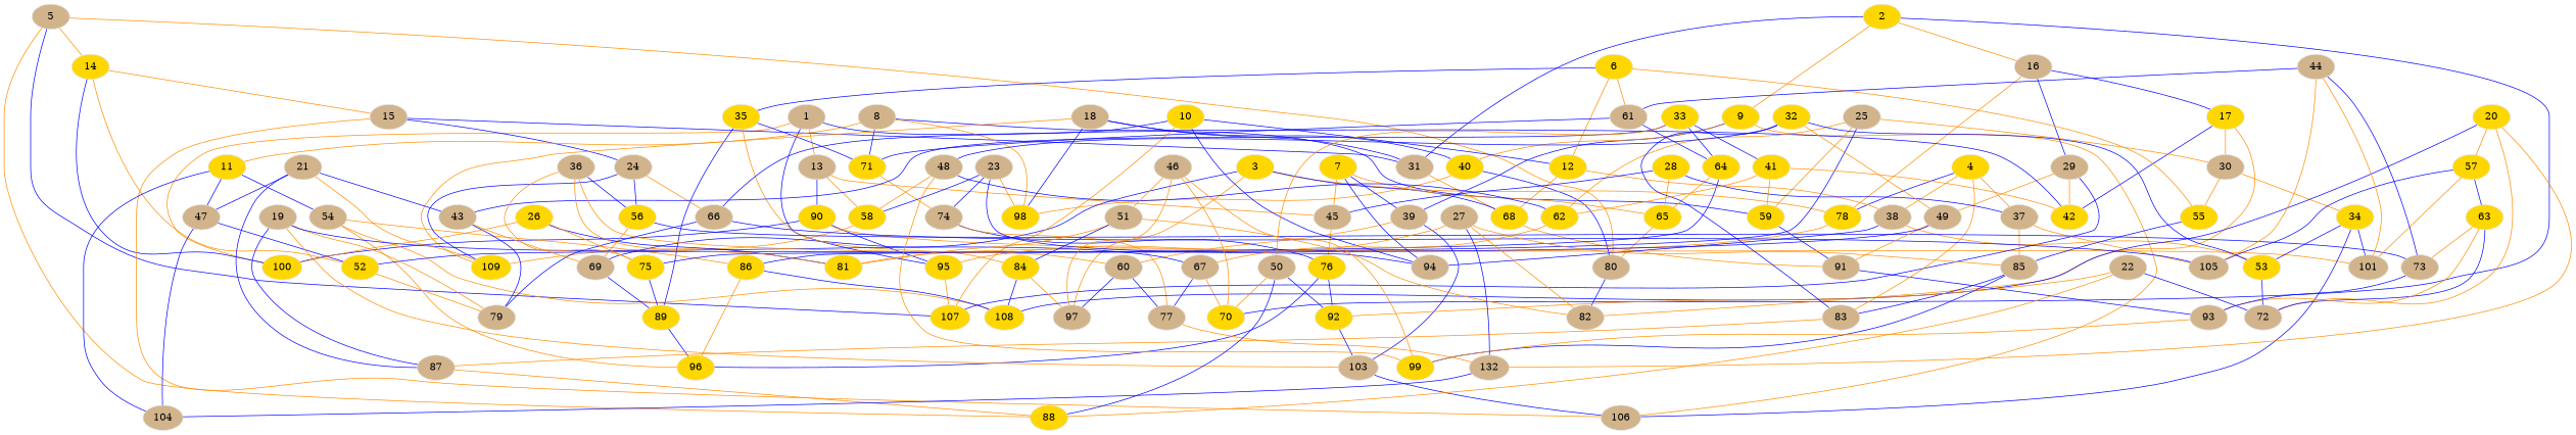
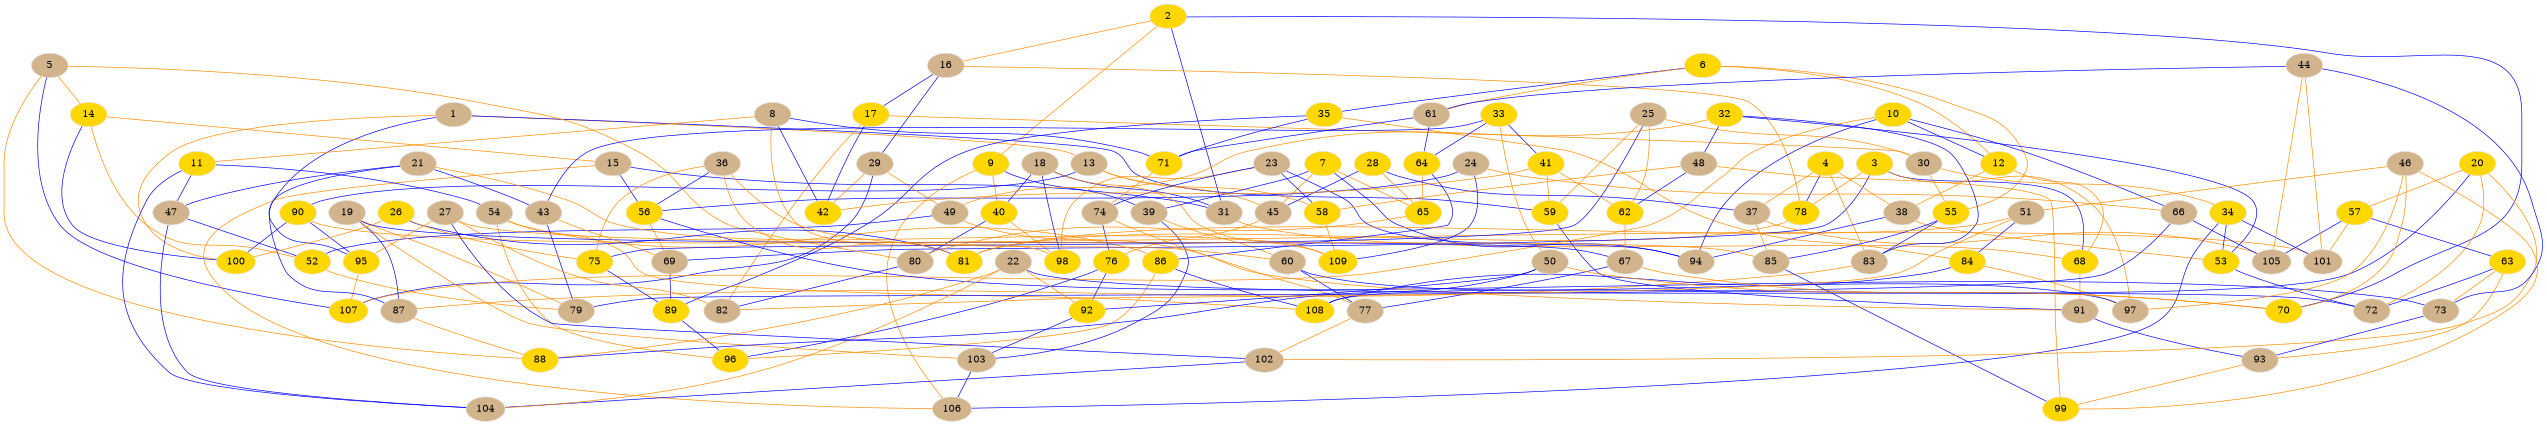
  graph {
    node [color=gray90 fillcolor=tan style=filled]
    edge [color=darkorange]
    1
    13
    59 [fillcolor=gold]
    95 [fillcolor=gold]
    100 [fillcolor=gold]
    45
    58 [fillcolor=gold]
    90 [fillcolor=gold]
    91
    107 [fillcolor=gold]
    2 [fillcolor=gold]
    9 [fillcolor=gold]
    16
    31
    70 [fillcolor=gold]
    39
    40 [fillcolor=gold]
    106
    78 [fillcolor=gold]
    17 [fillcolor=gold]
    29
    68 [fillcolor=gold]
    3 [fillcolor=gold]
    69
    97
    89 [fillcolor=gold]
    81 [fillcolor=gold]
    4 [fillcolor=gold]
    37
    38
    83
    85
    105
    94
    53 [fillcolor=gold]
    87
    14 [fillcolor=gold]
    5
    80
    88 [fillcolor=gold]
    15
    52 [fillcolor=gold]
    82
    6 [fillcolor=gold]
    12 [fillcolor=gold]
    35 [fillcolor=gold]
    55 [fillcolor=gold]
    61
    71 [fillcolor=gold]
    84 [fillcolor=gold]
    64 [fillcolor=gold]
    7 [fillcolor=gold]
    65 [fillcolor=gold]
    103
    60
    76 [fillcolor=gold]
    11 [fillcolor=gold]
    8
    42 [fillcolor=gold]
    98 [fillcolor=gold]
    47
    54
    104
    74
    10 [fillcolor=gold]
    66
    79
    108 [fillcolor=gold]
    86 [fillcolor=gold]
    96 [fillcolor=gold]
    109 [fillcolor=gold]
    101
    24
    56 [fillcolor=gold]
    30
    49
    34 [fillcolor=gold]
    18
    19
    67
    77
    20 [fillcolor=gold]
    57 [fillcolor=gold]
    72
-   102 [label=132]
+   102
    63 [fillcolor=gold]
    21
    43
    22
    92 [fillcolor=gold]
    23
    73
    25
    62 [fillcolor=gold]
    75 [fillcolor=gold]
    26 [fillcolor=gold]
    28 [fillcolor=gold]
    27
    99 [fillcolor=gold]
    32 [fillcolor=gold]
    48
    33 [fillcolor=gold]
    41 [fillcolor=gold]
    50
    36
    44
    93
    46
    51
    1 -- 13
    1 -- 59 [color=blue]
    1 -- 95 [color=blue]
    1 -- 100
    13 -- 45
    13 -- 58
    13 -- 90 [color=blue]
    59 -- 91 [color=blue]
    95 -- 107
    45 -- 76
    58 -- 109
    90 -- 95 [color=blue]
    90 -- 100 [color=blue]
    90 -- 101
    91 -- 93 [color=blue]
    2 -- 9
    2 -- 16
    2 -- 31 [color=blue]
    2 -- 70 [color=blue]
    9 -- 39 [color=blue]
    9 -- 40
    9 -- 106
    16 -- 78
    16 -- 17 [color=blue]
    16 -- 29 [color=blue]
    31 -- 68
    39 -- 103 [color=blue]
    39 -- 60
    40 -- 80 [color=blue]
    40 -- 98
    78 -- 81
    17 -- 82
    17 -- 42 [color=blue]
    17 -- 30
    29 -- 107 [color=blue]
    29 -- 42
    29 -- 49
    68 -- 91
    3 -- 78
    3 -- 68 [color=blue]
    3 -- 69 [color=blue]
    3 -- 97
    69 -- 89 [color=blue]
    89 -- 96 [color=blue]
    4 -- 78 [color=blue]
    4 -- 37
    4 -- 38
    4 -- 83
    37 -- 85
    37 -- 105
    38 -- 94 [color=blue]
    38 -- 53
    83 -- 87
    85 -- 99 [color=blue]
    53 -- 72 [color=blue]
    87 -- 88
    14 -- 100 [color=blue]
    14 -- 15
    14 -- 52
    5 -- 107 [color=blue]
    5 -- 14
    5 -- 80
    5 -- 88
    80 -- 82 [color=blue]
    15 -- 31 [color=blue]
    15 -- 106
-   15 -- 24 [color=blue]
+   15 -- 56 [color=blue]
    52 -- 79
    6 -- 12
    6 -- 35 [color=blue]
    6 -- 55
    6 -- 61
    12 -- 68
    12 -- 38
    35 -- 89 [color=blue]
    35 -- 71 [color=blue]
    35 -- 84
-   85 -- 83 [color=blue]
+   55 -- 83 [color=blue]
    55 -- 85 [color=blue]
    61 -- 71 [color=blue]
    61 -- 64 [color=blue]
    71 -- 74
    84 -- 97
    84 -- 108 [color=blue]
    64 -- 65
    64 -- 86 [color=blue]
    7 -- 45
    7 -- 39 [color=blue]
    7 -- 94 [color=blue]
    7 -- 65
    65 -- 80
    103 -- 106 [color=blue]
    60 -- 97 [color=blue]
    60 -- 77 [color=blue]
    76 -- 96 [color=blue]
    76 -- 92 [color=blue]
    11 -- 47 [color=blue]
    11 -- 54 [color=blue]
    11 -- 104 [color=blue]
    8 -- 71 [color=blue]
    8 -- 11
    8 -- 42 [color=blue]
    8 -- 98
    47 -- 52 [color=blue]
    47 -- 104 [color=blue]
    54 -- 108
    54 -- 86
    54 -- 96
    74 -- 76 [color=blue]
    74 -- 77
    10 -- 107
    10 -- 94 [color=blue]
    10 -- 12 [color=blue]
    10 -- 66 [color=blue]
    66 -- 105 [color=blue]
    66 -- 79 [color=blue]
    86 -- 108 [color=blue]
    86 -- 96
    24 -- 66
    24 -- 109 [color=blue]
    24 -- 56 [color=blue]
    56 -- 69
    56 -- 73 [color=blue]
    30 -- 55
    30 -- 34
    49 -- 91
    49 -- 52 [color=blue]
    34 -- 106 [color=blue]
    34 -- 53 [color=blue]
    34 -- 101 [color=blue]
    18 -- 31 [color=blue]
    18 -- 40 [color=blue]
    18 -- 98 [color=blue]
    18 -- 109
    19 -- 87 [color=blue]
    19 -- 103
    19 -- 79
    19 -- 67 [color=blue]
    67 -- 70
    67 -- 77 [color=blue]
    77 -- 102
    20 -- 108 [color=blue]
    20 -- 57
    20 -- 72
    20 -- 102
    57 -- 105 [color=blue]
    57 -- 101
    57 -- 63 [color=blue]
    102 -- 104 [color=blue]
    63 -- 72 [color=blue]
    63 -- 73
    63 -- 93
    21 -- 87 [color=blue]
    21 -- 47 [color=blue]
    21 -- 109
    21 -- 43 [color=blue]
    43 -- 69
    43 -- 79 [color=blue]
    22 -- 88
+   22 -- 104
    22 -- 72 [color=blue]
    22 -- 92
    92 -- 103 [color=blue]
    23 -- 58 [color=blue]
    23 -- 94 [color=blue]
    23 -- 98
    23 -- 74 [color=blue]
    73 -- 93 [color=blue]
    25 -- 59
    25 -- 30
    25 -- 62
    25 -- 75 [color=blue]
    62 -- 67
    75 -- 89 [color=blue]
    26 -- 100
    26 -- 81 [color=blue]
    26 -- 75
    28 -- 45 [color=blue]
    28 -- 37 [color=blue]
    28 -- 65
    27 -- 95
    27 -- 85
    27 -- 82
    27 -- 102 [color=blue]
    32 -- 83 [color=blue]
    32 -- 53 [color=blue]
    32 -- 49
    32 -- 48 [color=blue]
    48 -- 58
    48 -- 62 [color=blue]
    48 -- 99
    33 -- 64 [color=blue]
    33 -- 43 [color=blue]
    33 -- 41 [color=blue]
    33 -- 50
    41 -- 59
    41 -- 42
    41 -- 62
    50 -- 70
    50 -- 88 [color=blue]
    50 -- 92 [color=blue]
    36 -- 81
    36 -- 60
    36 -- 56 [color=blue]
    36 -- 75
    44 -- 105
    44 -- 61 [color=blue]
    44 -- 101
    44 -- 73 [color=blue]
    93 -- 99
    46 -- 70
    46 -- 97
    46 -- 99
    46 -- 51
    51 -- 81
    51 -- 82
    51 -- 84 [color=blue]
  }
